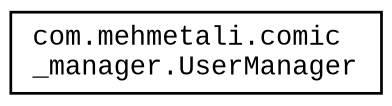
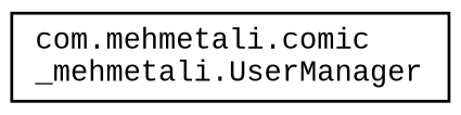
  digraph {
    rankdir=TB
    fontname="Liberation Mono"
-   n1 [color=black fillcolor=white fontname="Liberation Mono" fontsize=10 height=0.2 label="com.mehmetali.comic\l_manager.UserManager" shape=record style=filled width=0.4]
+   n1 [color=black fillcolor=white fontname="Liberation Mono" fontsize=10 height=0.2 label="com.mehmetali.comic\l_mehmetali.UserManager" shape=record style=filled width=0.4]
  }
